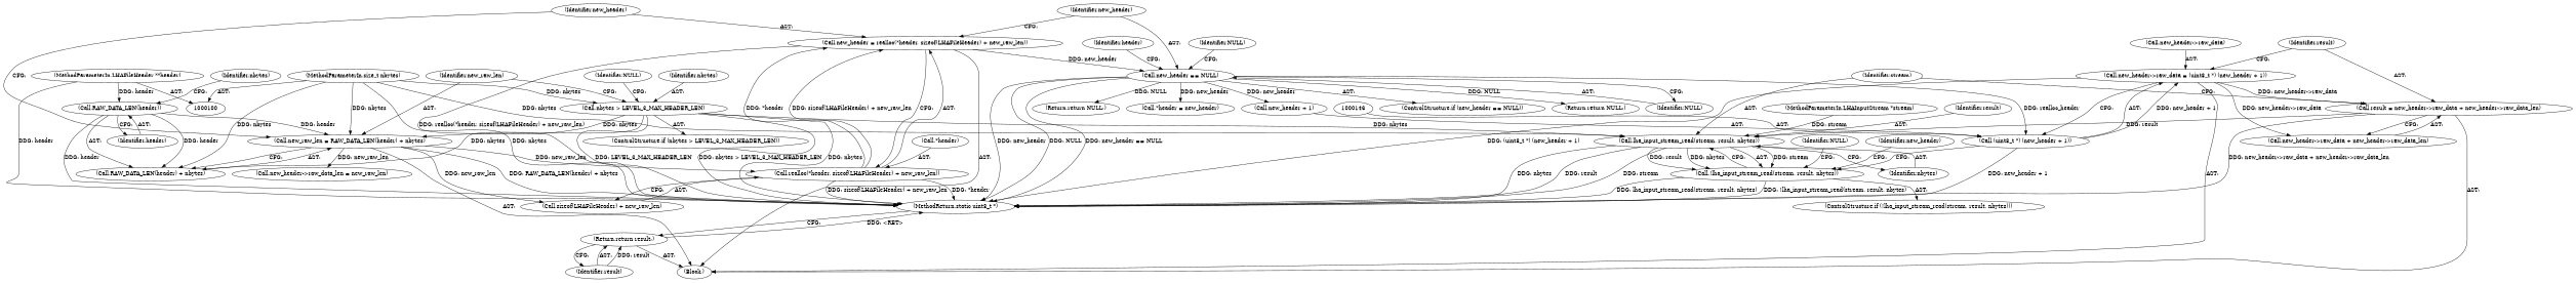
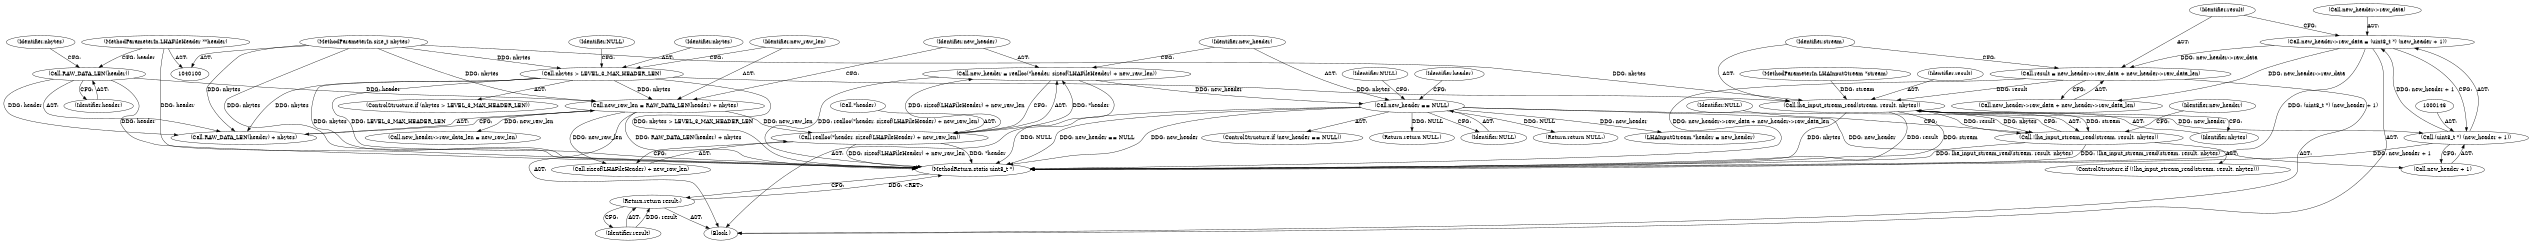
  digraph {
    n1 [label="(Call,result = new_header->raw_data + new_header->raw_data_len)"]
    n2 [label="(Call,lha_input_stream_read(stream, result, nbytes))"]
    n3 [label="(Call,new_header->raw_data + new_header->raw_data_len)"]
    n4 [label="(MethodReturn,static uint8_t *)"]
    n5 [label="(Block,)"]
    n6 [label="(Call,!lha_input_stream_read(stream, result, nbytes))"]
    n7 [label="(Identifier,nbytes)"]
    n8 [label="(Return,return result;)"]
    n9 [label="(Call,new_header->raw_data = (uint8_t *) (new_header + 1))"]
    n10 [label="(Call,(uint8_t *) (new_header + 1))"]
    n11 [label="(Call,new_header + 1)"]
    n12 [label="(Call,new_header == NULL)"]
    n13 [label="(ControlStructure,if (new_header == NULL))"]
    n14 [label="(Return,return NULL;)"]
    n15 [label="(Identifier,NULL)"]
    n16 [label="(Return,return NULL;)"]
-   n17 [label="(Call,*header = new_header)"]
+   n17 [label="(LHAInputStream,*header = new_header)"]
    n18 [label="(Call,new_header = realloc(*header, sizeof(LHAFileHeader) + new_raw_len))"]
    n19 [label="(Call,realloc(*header, sizeof(LHAFileHeader) + new_raw_len))"]
    n20 [label="(Call,sizeof(LHAFileHeader) + new_raw_len)"]
    n21 [label="(Call,new_raw_len = RAW_DATA_LEN(header) + nbytes)"]
    n22 [label="(Call,RAW_DATA_LEN(header) + nbytes)"]
    n23 [label="(Call,new_header->raw_data_len = new_raw_len)"]
    n24 [label="(Call,RAW_DATA_LEN(header))"]
    n25 [label="(Identifier,header)"]
    n26 [label="(MethodParameterIn,LHAFileHeader **header)"]
-   1000100
+   1000100 [label=1040100]
    n28 [label="(Call,nbytes > LEVEL_3_MAX_HEADER_LEN)"]
    n29 [label="(ControlStructure,if (nbytes > LEVEL_3_MAX_HEADER_LEN))"]
    n30 [label="(MethodParameterIn,size_t nbytes)"]
    n31 [label="(ControlStructure,if (!lha_input_stream_read(stream, result, nbytes)))"]
    n32 [label="(Identifier,result)"]
    n33 [label="(Identifier,new_raw_len)"]
    n34 [label="(Call,new_header->raw_data)"]
    n35 [label="(MethodParameterIn,LHAInputStream *stream)"]
    n36 [label="(Identifier,new_header)"]
    n37 [label="(Identifier,result)"]
    n38 [label="(Identifier,result)"]
    n39 [label="(Identifier,NULL)"]
    n40 [label="(Identifier,NULL)"]
    n41 [label="(Identifier,NULL)"]
    n42 [label="(Identifier,nbytes)"]
    n43 [label="(Identifier,nbytes)"]
    n44 [label="(Call,*header)"]
    n45 [label="(Identifier,header)"]
    n46 [label="(Identifier,new_header)"]
    n47 [label="(Identifier,stream)"]
    n48 [label="(Identifier,new_header)"]
    1000146
    n1 -> n2 [label="DDG: result"]
    n1 -> n3 [label="CFG: "]
    n1 -> n4 [label="DDG: new_header->raw_data + new_header->raw_data_len"]
    n1 -> n5 [label="AST: "]
    n2 -> n4 [label="DDG: nbytes"]
    n2 -> n4 [label="DDG: result"]
    n2 -> n4 [label="DDG: stream"]
    n2 -> n6 [label="AST: "]
    n2 -> n6 [label="DDG: stream"]
    n2 -> n6 [label="DDG: result"]
    n2 -> n6 [label="DDG: nbytes"]
    n2 -> n7 [label="CFG: "]
    n3 -> n1 [label="AST: "]
    n4 -> n8 [label="CFG: "]
    n6 -> n2 [label="CFG: "]
    n6 -> n4 [label="DDG: !lha_input_stream_read(stream, result, nbytes)"]
    n6 -> n4 [label="DDG: lha_input_stream_read(stream, result, nbytes)"]
    n6 -> n31 [label="AST: "]
    n7 -> n2 [label="AST: "]
    n8 -> n4 [label="DDG: <RET>"]
    n8 -> n5 [label="AST: "]
    n8 -> n32 [label="CFG: "]
    n9 -> n1 [label="DDG: new_header->raw_data"]
    n9 -> n3 [label="DDG: new_header->raw_data"]
    n9 -> n4 [label="DDG: (uint8_t *) (new_header + 1)"]
    n9 -> n5 [label="AST: "]
    n9 -> n10 [label="CFG: "]
    n10 -> n4 [label="DDG: new_header + 1"]
    n10 -> n9 [label="AST: "]
    n10 -> n9 [label="DDG: new_header + 1"]
-   n10 -> n6 [label="CFG: "]
+   n10 -> n11 [label="CFG: "]
    n11 -> n10 [label="AST: "]
    n12 -> n4 [label="DDG: new_header"]
    n12 -> n4 [label="DDG: NULL"]
    n12 -> n4 [label="DDG: new_header == NULL"]
-   n12 -> n10 [label="DDG: realloc_header"]
+   n12 -> n10 [label="DDG: new_header"]
    n12 -> n11 [label="DDG: new_header"]
    n12 -> n13 [label="AST: "]
    n12 -> n14 [label="DDG: NULL"]
    n12 -> n15 [label="CFG: "]
    n12 -> n16 [label="DDG: NULL"]
    n12 -> n17 [label="DDG: new_header"]
    n15 -> n12 [label="AST: "]
    n18 -> n4 [label="DDG: realloc(*header, sizeof(LHAFileHeader) + new_raw_len)"]
    n18 -> n5 [label="AST: "]
    n18 -> n12 [label="DDG: new_header"]
    n18 -> n19 [label="CFG: "]
    n19 -> n4 [label="DDG: sizeof(LHAFileHeader) + new_raw_len"]
    n19 -> n4 [label="DDG: *header"]
    n19 -> n18 [label="AST: "]
    n19 -> n18 [label="DDG: *header"]
    n19 -> n18 [label="DDG: sizeof(LHAFileHeader) + new_raw_len"]
    n19 -> n20 [label="CFG: "]
    n20 -> n19 [label="AST: "]
    n21 -> n4 [label="DDG: RAW_DATA_LEN(header) + nbytes"]
    n21 -> n5 [label="AST: "]
    n21 -> n19 [label="DDG: new_raw_len"]
    n21 -> n20 [label="DDG: new_raw_len"]
    n21 -> n22 [label="CFG: "]
    n21 -> n23 [label="DDG: new_raw_len"]
    n22 -> n21 [label="AST: "]
    n24 -> n4 [label="DDG: header"]
    n24 -> n21 [label="DDG: header"]
    n24 -> n22 [label="AST: "]
    n24 -> n22 [label="DDG: header"]
    n24 -> n25 [label="CFG: "]
    n25 -> n24 [label="AST: "]
    n26 -> n4 [label="DDG: header"]
-   n26 -> n24 [label="DDG: header"]
+   n26 -> n24 [label="CFG: header"]
    n26 -> 1000100 [label="AST: "]
    n28 -> n2 [label="DDG: nbytes"]
    n28 -> n4 [label="DDG: nbytes"]
    n28 -> n4 [label="DDG: LEVEL_3_MAX_HEADER_LEN"]
    n28 -> n4 [label="DDG: nbytes > LEVEL_3_MAX_HEADER_LEN"]
    n28 -> n21 [label="DDG: nbytes"]
    n28 -> n22 [label="DDG: nbytes"]
    n28 -> n29 [label="AST: "]
    n30 -> n2 [label="DDG: nbytes"]
    n30 -> n4 [label="DDG: nbytes"]
    n30 -> n21 [label="DDG: nbytes"]
    n30 -> n22 [label="DDG: nbytes"]
    n30 -> 1000100 [label="AST: "]
    n30 -> n28 [label="DDG: nbytes"]
    n32 -> n8 [label="AST: "]
    n32 -> n8 [label="DDG: result"]
    n33 -> n21 [label="AST: "]
    n33 -> n28 [label="CFG: "]
    n34 -> n9 [label="AST: "]
    n35 -> n2 [label="DDG: stream"]
    n36 -> n6 [label="CFG: "]
    n37 -> n2 [label="AST: "]
    n38 -> n1 [label="AST: "]
    n38 -> n9 [label="CFG: "]
    n39 -> n28 [label="CFG: "]
    n40 -> n12 [label="CFG: "]
    n41 -> n6 [label="CFG: "]
    n42 -> n24 [label="CFG: "]
    n43 -> n28 [label="AST: "]
    n44 -> n19 [label="AST: "]
    n45 -> n12 [label="CFG: "]
    n46 -> n18 [label="AST: "]
    n46 -> n21 [label="CFG: "]
    n47 -> n1 [label="CFG: "]
    n47 -> n2 [label="AST: "]
    n48 -> n12 [label="AST: "]
    n48 -> n18 [label="CFG: "]
    1000146 -> n10 [label="AST: "]
  }
